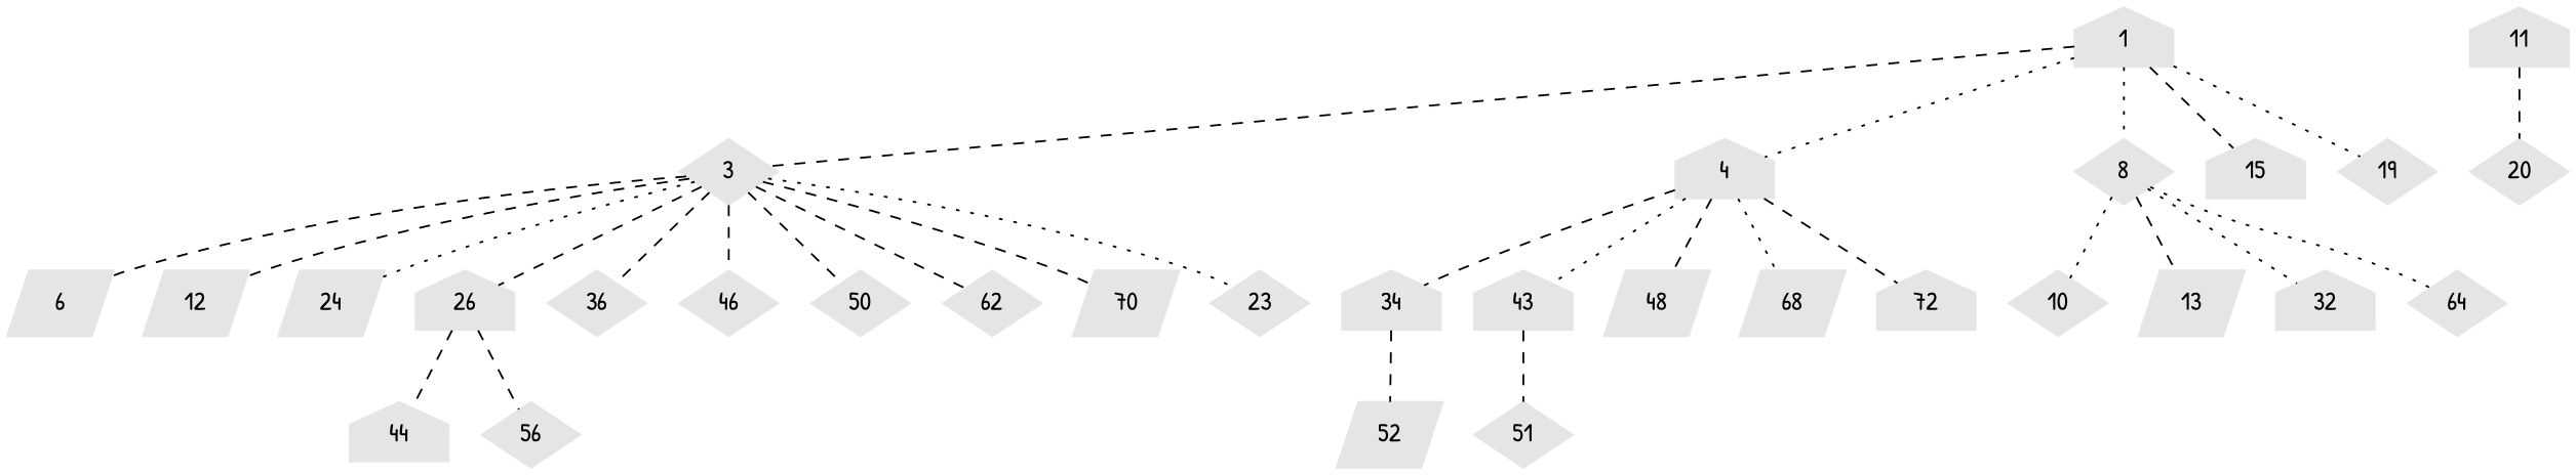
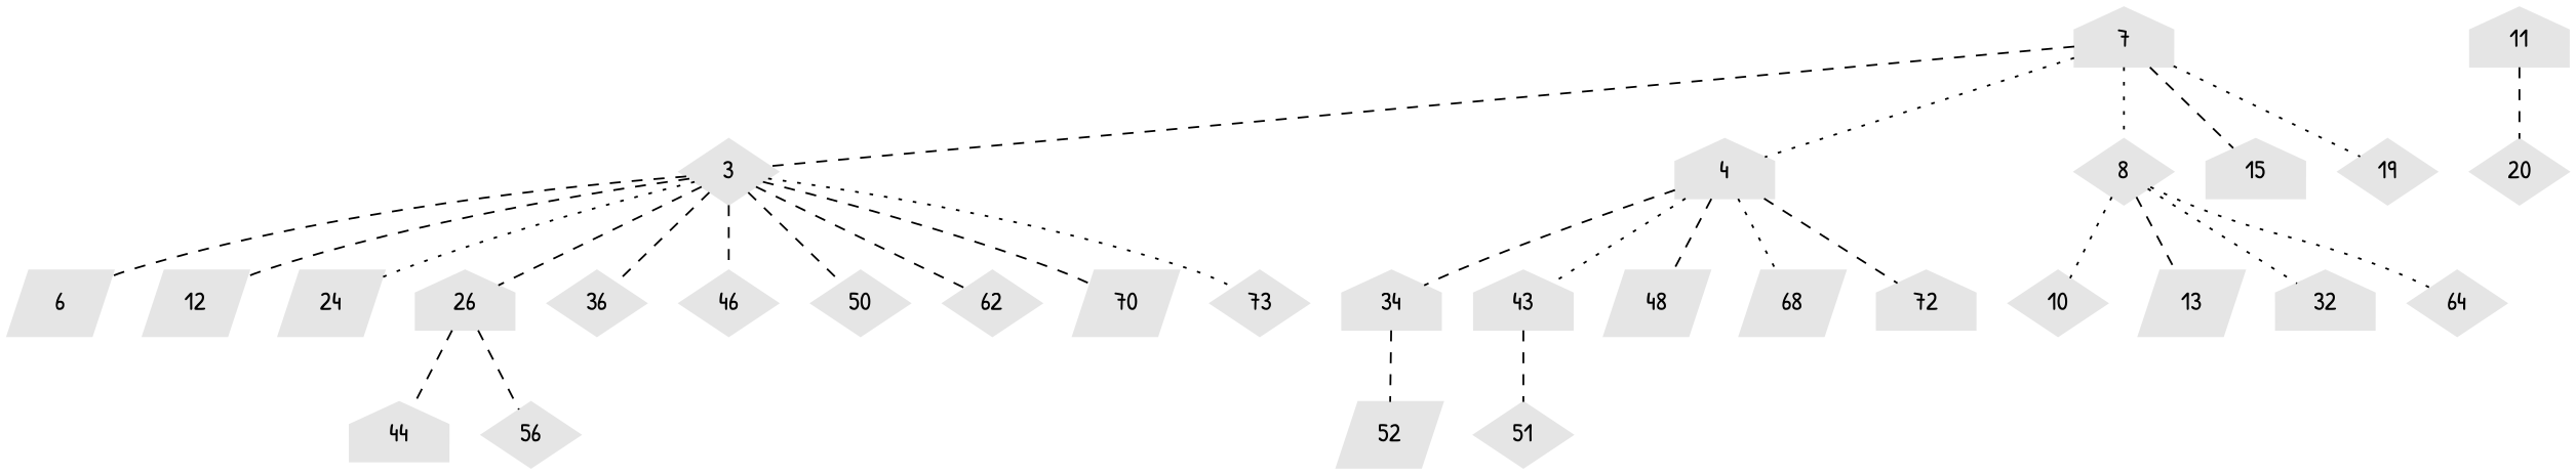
  graph {
    fontname="Patrick Hand"
    node [color=gray90 fontname="Patrick Hand" shape=diamond style=filled]
    edge [fontname="Patrick Hand" style=dashed]
-   1 [shape=house super="+2+37+7"]
+   1 [shape=house super="+2+37+7" label=7]
    3 [super="+14+28+23+16+5"]
    4 [shape=house super="+30+63+18+49"]
    8 [super="+92+9+67"]
    15 [shape=house]
    19
    6 [shape=parallelogram]
    12 [shape=parallelogram super="+29+79"]
    24 [shape=parallelogram super="+38+47"]
    26 [shape=house super="+85+57+27+40"]
    36 [super="+91+84"]
    46 [super="+78"]
    50
    62 [super="+100"]
    70 [shape=parallelogram]
-   73 [super="+105+96" label=23]
+   73 [super="+105+96"]
    34 [shape=house]
    43 [shape=house super="+65+71+95+58"]
    48 [shape=parallelogram super="+54"]
    68 [shape=parallelogram super="+90"]
    72 [shape=house super="+83+101"]
    10 [super="+17"]
    13 [shape=parallelogram super="+76+33"]
    n24 [label=32 shape=house]
    64
    44 [shape=house super="+89"]
    56
    11 [shape=house super="+41"]
    20
    52 [shape=parallelogram super="+106"]
    51
    1 -- 3
    1 -- 4 [style=dotted]
    1 -- 8 [style=dotted]
    1 -- 15
    1 -- 19 [style=dotted]
    3 -- 6
    3 -- 12
    3 -- 24 [style=dotted]
    3 -- 26
    3 -- 36
    3 -- 46
    3 -- 50
    3 -- 62
    3 -- 70
    3 -- 73 [style=dotted]
    4 -- 34
    4 -- 43 [style=dotted]
    4 -- 48
    4 -- 68 [style=dotted]
    4 -- 72
    8 -- 10 [style=dotted]
    8 -- 13
    8 -- n24 [style=dotted]
    8 -- 64 [style=dotted]
    26 -- 44
    26 -- 56
    34 -- 52
    43 -- 51
    11 -- 20
  }
